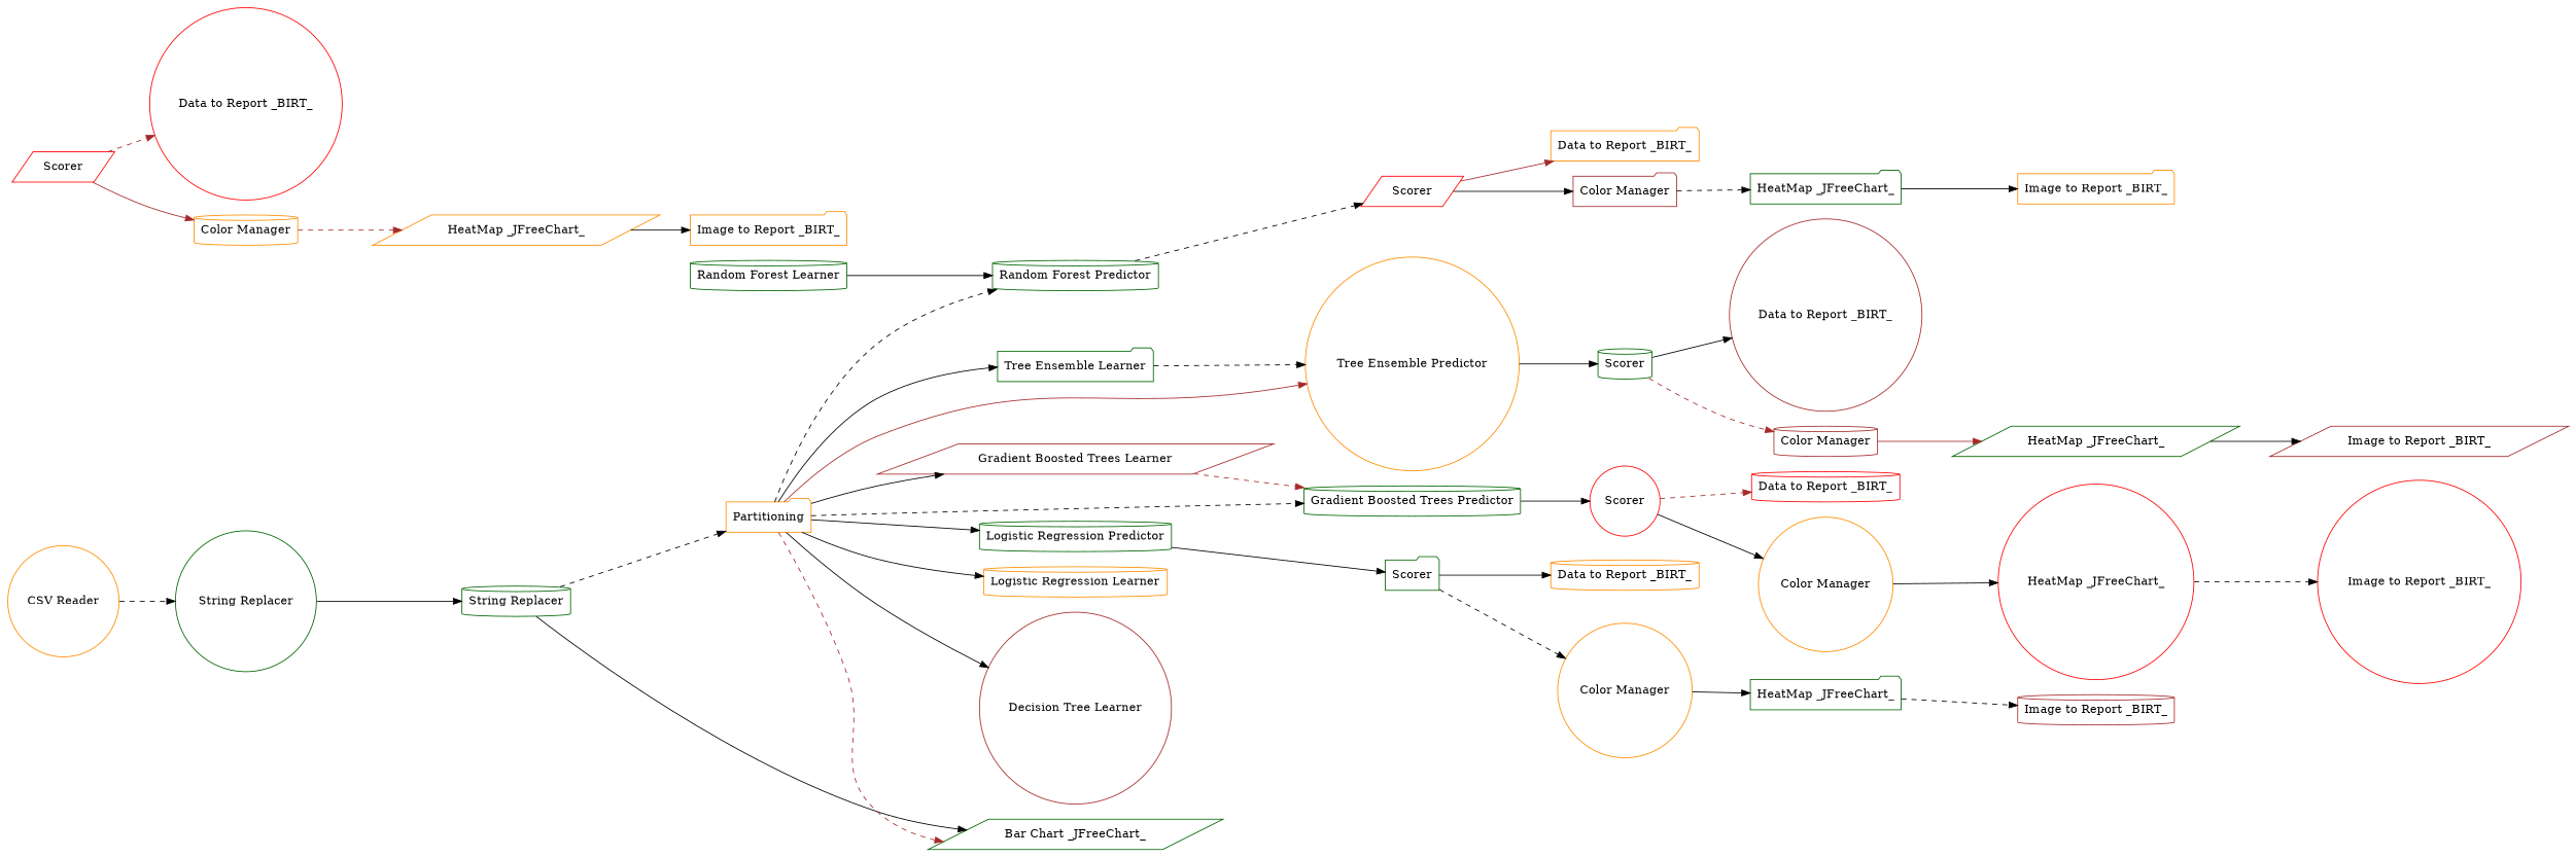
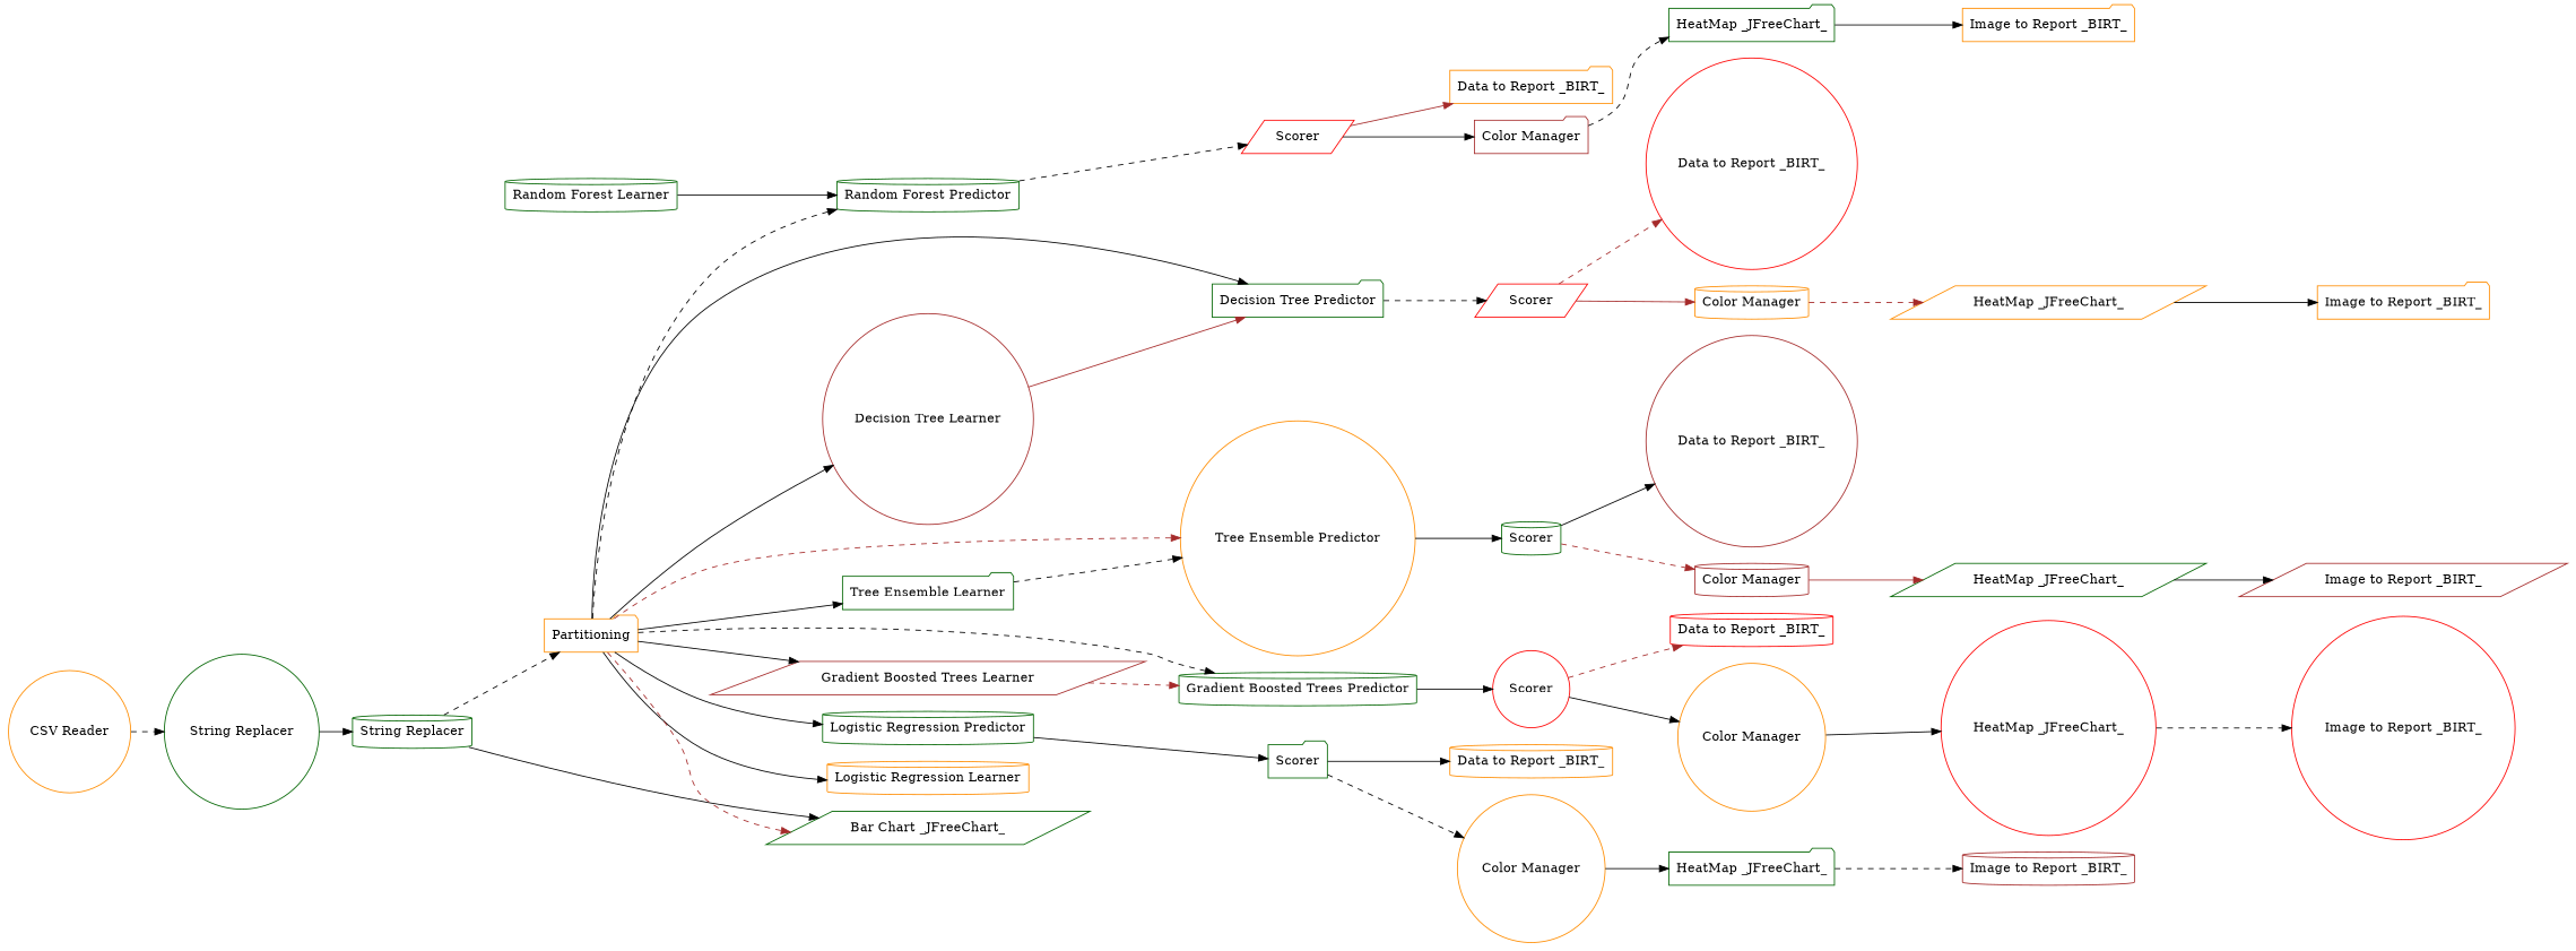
  digraph {
    rankdir=LR
    node [color=darkgreen shape=cylinder]
    edge [color=black style=solid]
    n1 [color=darkorange label="CSV Reader" shape=circle]
    n2 [label="String Replacer" shape=circle]
    n3 [label="String Replacer"]
    n4 [color=darkorange label=Partitioning shape=folder]
    n5 [label="Random Forest Predictor"]
+   n6 [label="Decision Tree Predictor" shape=folder]
    n7 [label="Tree Ensemble Learner" shape=folder]
    n8 [color=darkorange label="Tree Ensemble Predictor" shape=circle]
    n9 [color=brown label="Gradient Boosted Trees Learner" shape=parallelogram]
    n10 [label="Gradient Boosted Trees Predictor"]
    n11 [label="Logistic Regression Predictor"]
    n12 [color=darkorange label="Logistic Regression Learner"]
    n13 [color=brown label="Decision Tree Learner" shape=circle]
    n14 [label="Bar Chart _JFreeChart_" shape=parallelogram]
    n15 [label="Random Forest Learner"]
    n16 [color=red label=Scorer shape=parallelogram]
    n17 [color=red label=Scorer shape=parallelogram]
    n18 [label=Scorer]
    n19 [color=red label=Scorer shape=circle]
    n20 [label=Scorer shape=folder]
    n21 [color=darkorange label="Data to Report _BIRT_" shape=folder]
    n22 [color=brown label="Color Manager" shape=folder]
    n23 [label="HeatMap _JFreeChart_" shape=folder]
    n24 [color=red label="Data to Report _BIRT_" shape=circle]
    n25 [color=darkorange label="Color Manager"]
    n26 [color=darkorange label="HeatMap _JFreeChart_" shape=parallelogram]
    n27 [color=brown label="Data to Report _BIRT_" shape=circle]
    n28 [color=brown label="Color Manager"]
    n29 [label="HeatMap _JFreeChart_" shape=parallelogram]
    n30 [color=red label="Data to Report _BIRT_"]
    n31 [color=darkorange label="Color Manager" shape=circle]
    n32 [color=red label="HeatMap _JFreeChart_" shape=circle]
    n33 [color=darkorange label="Data to Report _BIRT_"]
    n34 [color=darkorange label="Color Manager" shape=circle]
    n35 [label="HeatMap _JFreeChart_" shape=folder]
    n36 [color=darkorange label="Image to Report _BIRT_" shape=folder]
    n37 [color=darkorange label="Image to Report _BIRT_" shape=folder]
    n38 [color=brown label="Image to Report _BIRT_" shape=parallelogram]
    n39 [color=red label="Image to Report _BIRT_" shape=circle]
    n40 [color=brown label="Image to Report _BIRT_"]
    n1 -> n2 [style=dashed]
    n2 -> n3
    n3 -> n4 [style=dashed]
    n3 -> n14
    n4 -> n5 [style=dashed]
+   n4 -> n6
    n4 -> n7
-   n4 -> n8 [color=brown]
+   n4 -> n8 [color=brown style=dashed]
    n4 -> n9
    n4 -> n10 [style=dashed]
    n4 -> n11
    n4 -> n12
    n4 -> n13
    n4 -> n14 [color=brown style=dashed]
    n5 -> n16 [style=dashed]
+   n6 -> n17 [style=dashed]
    n7 -> n8 [style=dashed]
    n8 -> n18
    n9 -> n10 [color=brown style=dashed]
    n10 -> n19
    n11 -> n20
+   n13 -> n6 [color=brown]
    n15 -> n5
    n16 -> n21 [color=brown]
    n16 -> n22
    n17 -> n24 [color=brown style=dashed]
    n17 -> n25 [color=brown]
    n18 -> n27
    n18 -> n28 [color=brown style=dashed]
    n19 -> n30 [color=brown style=dashed]
    n19 -> n31
    n20 -> n33
    n20 -> n34 [style=dashed]
    n22 -> n23 [style=dashed]
    n23 -> n36
    n25 -> n26 [color=brown style=dashed]
    n26 -> n37
    n28 -> n29 [color=brown]
    n29 -> n38
    n31 -> n32
    n32 -> n39 [style=dashed]
    n34 -> n35
    n35 -> n40 [style=dashed]
  }
